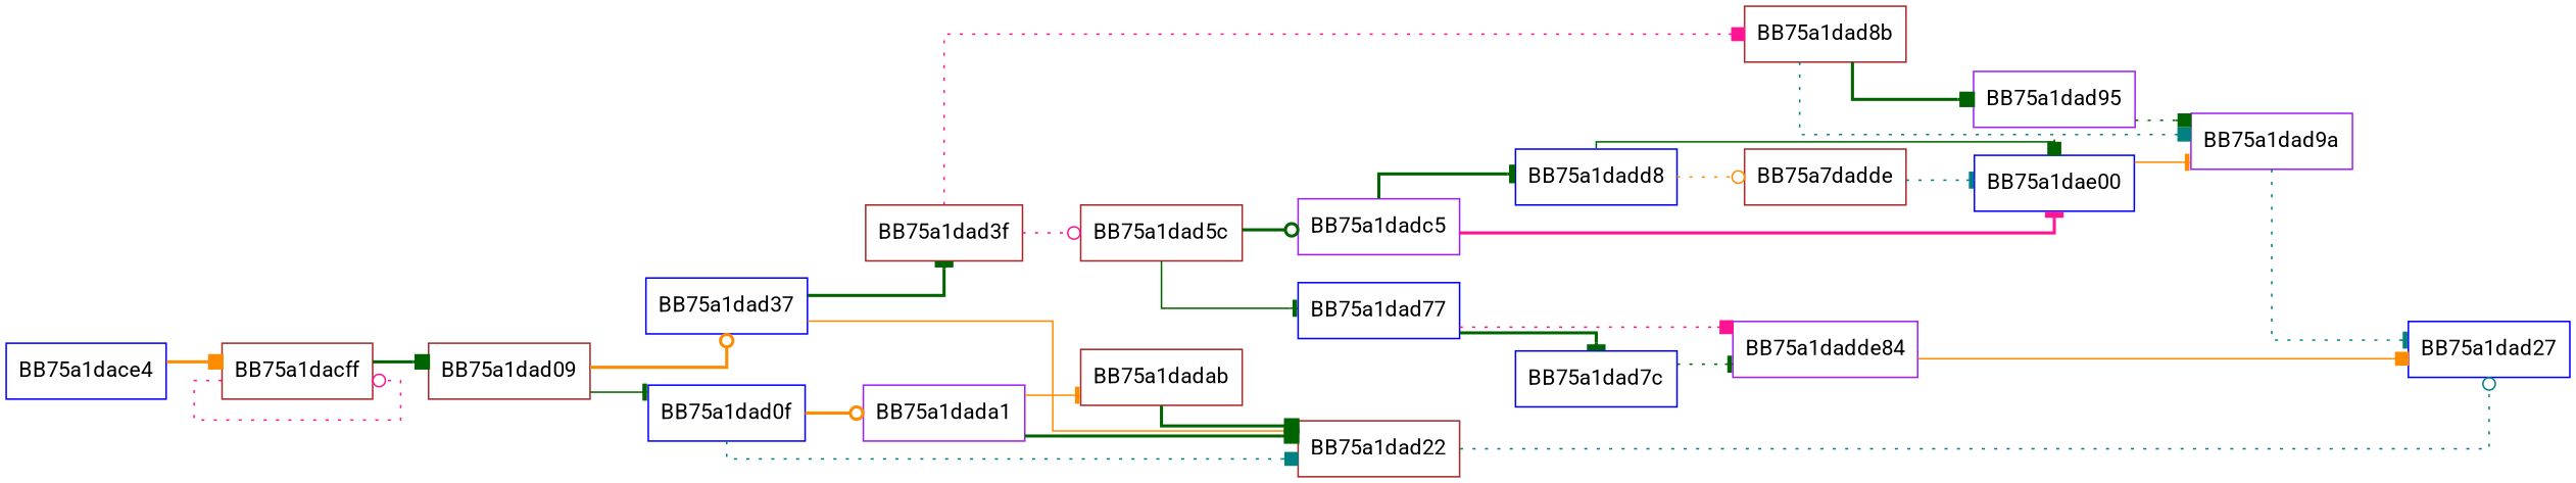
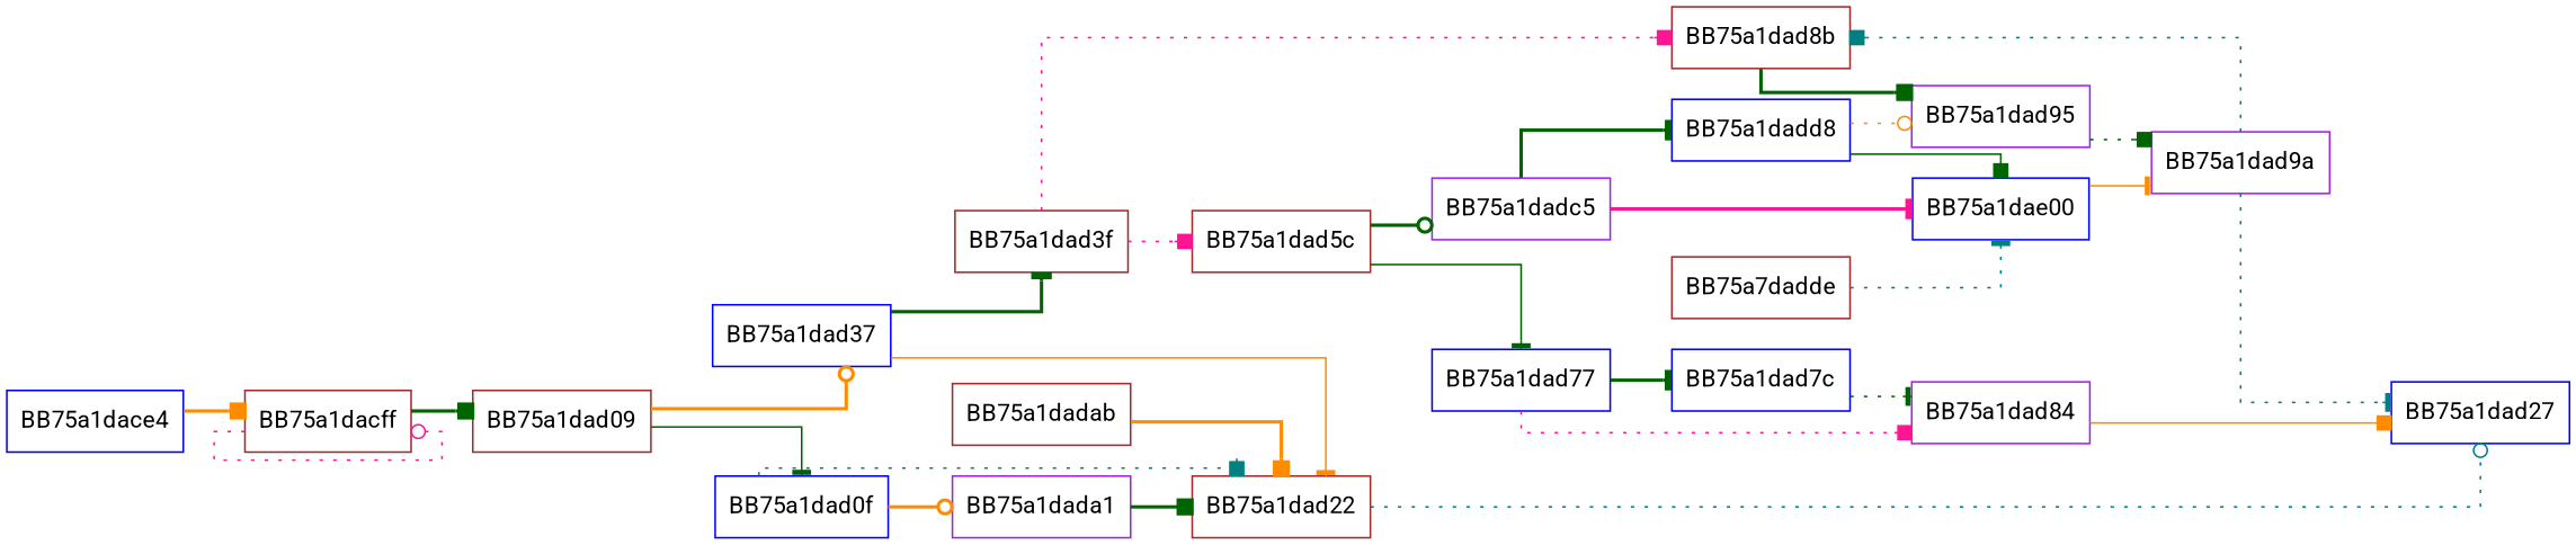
  digraph {
    fontname=Roboto
    rankdir=LR
    splines=ortho
    node [color=brown fontname=Roboto shape=box]
    edge [arrowhead=box color=darkgreen fontname=Roboto style=dotted]
    BB75a1dacff
    BB75a1dace4 [color=blue]
    BB75a1dad09
    BB75a1dad37 [color=blue]
    BB75a1dad0f [color=blue]
    BB75a1dad22
    BB75a1dad3f
    BB75a1dada1 [color=purple]
    BB75a1dad27 [color=blue]
    BB75a1dad8b
    BB75a1dad5c
    BB75a1dadab
    BB75a1dad9a [color=purple]
    BB75a1dad95 [color=purple]
    BB75a1dadc5 [color=purple]
    BB75a1dad77 [color=blue]
    BB75a1dae00 [color=blue]
    BB75a1dadd8 [color=blue]
-   BB75a1dad84 [color=purple label=BB75a1dadde84]
+   BB75a1dad84 [color=purple]
    BB75a1dad7c [color=blue]
    n21 [label=BB75a7dadde]
    BB75a1dacff -> BB75a1dacff [arrowhead=odot color=deeppink]
    BB75a1dacff -> BB75a1dad09 [style=bold]
    BB75a1dace4 -> BB75a1dacff [color=darkorange style=bold]
    BB75a1dad09 -> BB75a1dad37 [arrowhead=odot color=darkorange style=bold]
    BB75a1dad09 -> BB75a1dad0f [arrowhead=tee style=solid]
    BB75a1dad37 -> BB75a1dad22 [arrowhead=tee color=darkorange style=solid]
    BB75a1dad37 -> BB75a1dad3f [arrowhead=tee style=bold]
    BB75a1dad0f -> BB75a1dad22 [color=teal]
    BB75a1dad0f -> BB75a1dada1 [arrowhead=odot color=darkorange style=bold]
    BB75a1dad22 -> BB75a1dad27 [arrowhead=odot color=teal]
    BB75a1dad3f -> BB75a1dad8b [color=deeppink]
-   BB75a1dad3f -> BB75a1dad5c [arrowhead=odot color=deeppink]
+   BB75a1dad3f -> BB75a1dad5c [color=deeppink]
    BB75a1dada1 -> BB75a1dad22 [style=bold]
-   BB75a1dada1 -> BB75a1dadab [arrowhead=tee color=darkorange style=solid]
-   BB75a1dad8b -> BB75a1dad9a [color=teal]
+   BB75a1dad9a -> BB75a1dad8b [color=teal]
    BB75a1dad8b -> BB75a1dad95 [style=bold]
    BB75a1dad5c -> BB75a1dadc5 [arrowhead=odot style=bold]
    BB75a1dad5c -> BB75a1dad77 [arrowhead=tee style=solid]
-   BB75a1dadab -> BB75a1dad22 [style=bold]
+   BB75a1dadab -> BB75a1dad22 [color=darkorange style=bold]
    BB75a1dad9a -> BB75a1dad27 [arrowhead=tee color=teal]
    BB75a1dad95 -> BB75a1dad9a
    BB75a1dadc5 -> BB75a1dae00 [arrowhead=tee color=deeppink style=bold]
    BB75a1dadc5 -> BB75a1dadd8 [arrowhead=tee style=bold]
    BB75a1dad77 -> BB75a1dad84 [color=deeppink]
    BB75a1dad77 -> BB75a1dad7c [arrowhead=tee style=bold]
    BB75a1dae00 -> BB75a1dad9a [arrowhead=tee color=darkorange style=solid]
    BB75a1dadd8 -> BB75a1dae00 [style=solid]
-   BB75a1dadd8 -> n21 [arrowhead=odot color=darkorange]
+   BB75a1dadd8 -> BB75a1dad95 [arrowhead=odot color=darkorange]
    BB75a1dad84 -> BB75a1dad27 [color=darkorange style=solid]
    BB75a1dad7c -> BB75a1dad84 [arrowhead=tee]
    n21 -> BB75a1dae00 [arrowhead=tee color=teal]
  }
